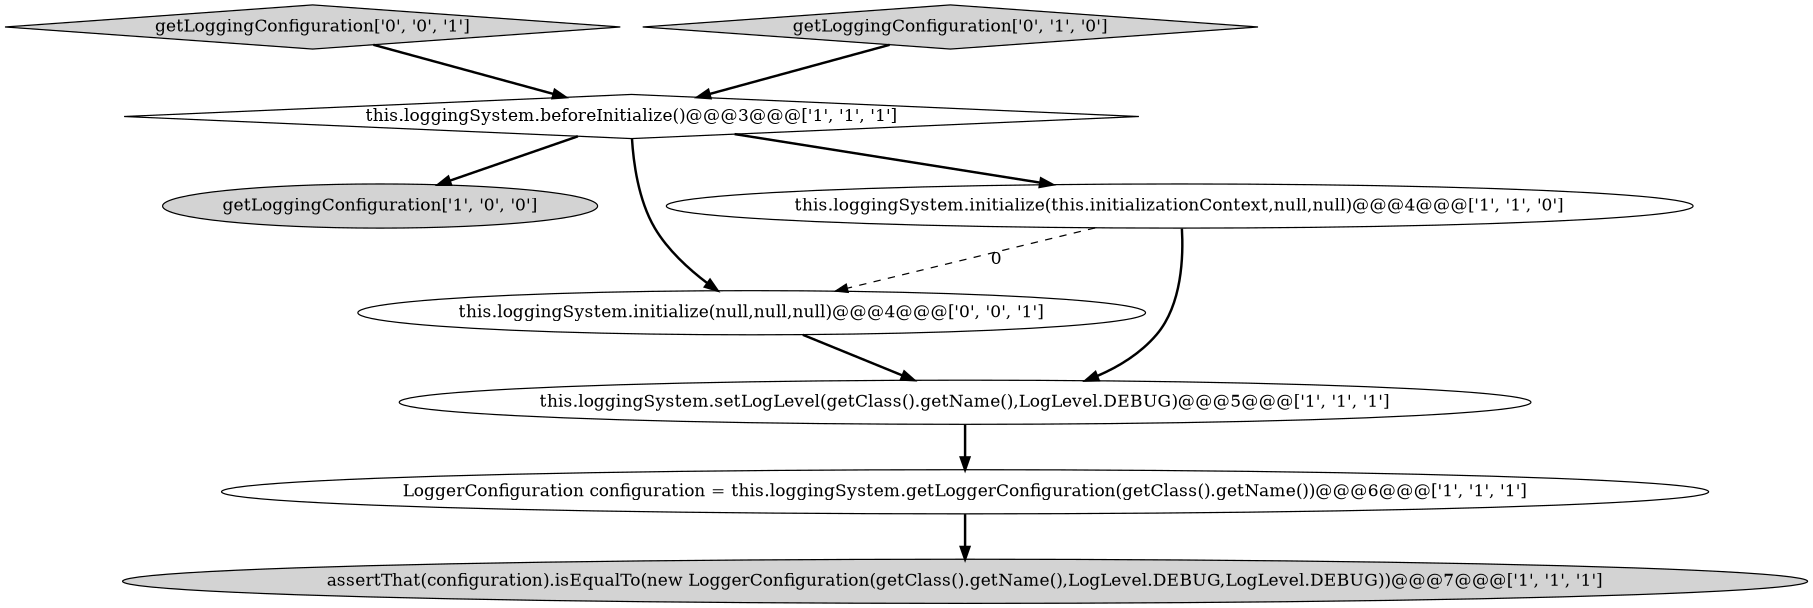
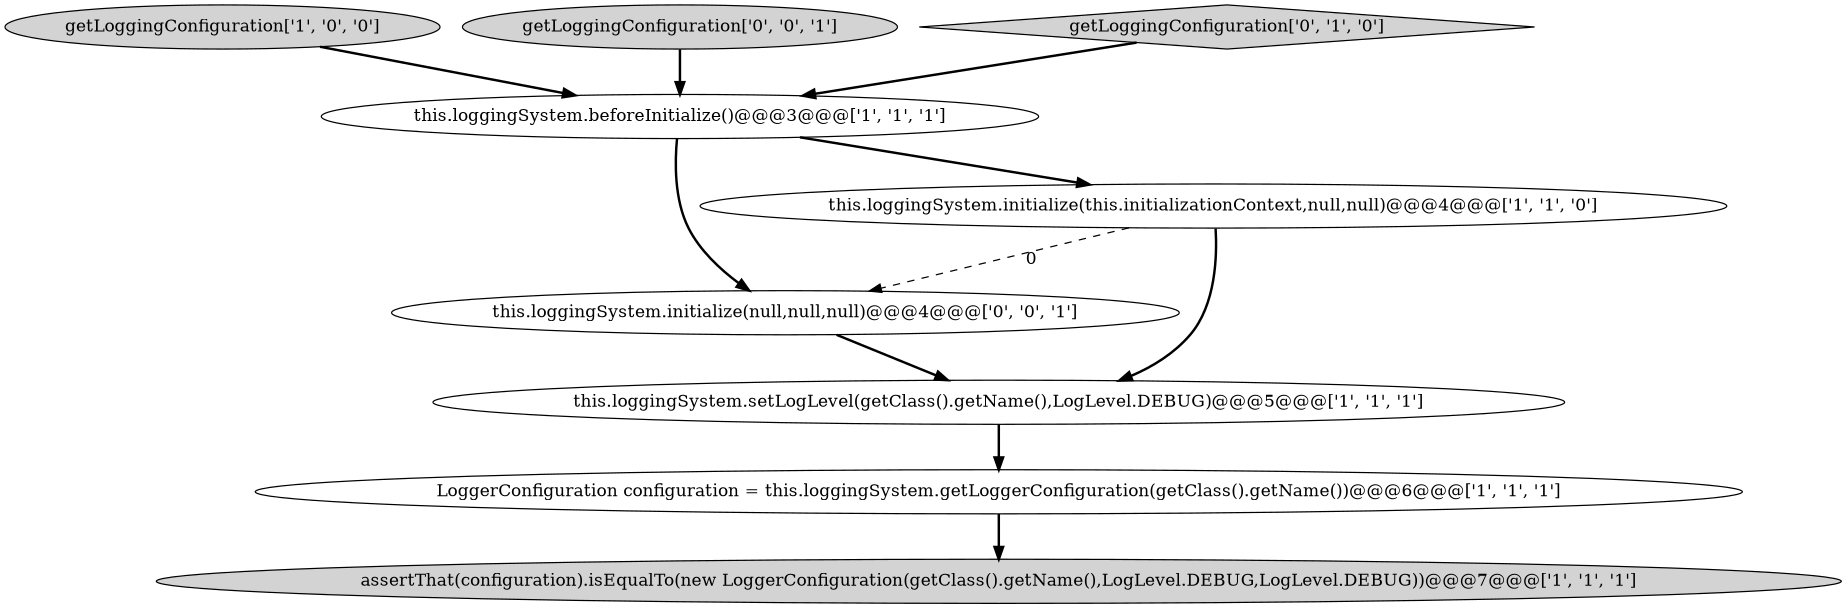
  digraph {
    node [fillcolor=white shape=ellipse style=filled]
    edge [style=bold]
    n1 [label="LoggerConfiguration configuration = this.loggingSystem.getLoggerConfiguration(getClass().getName())@@@6@@@['1', '1', '1']"]
    n2 [fillcolor=lightgray label="assertThat(configuration).isEqualTo(new LoggerConfiguration(getClass().getName(),LogLevel.DEBUG,LogLevel.DEBUG))@@@7@@@['1', '1', '1']"]
    n3 [fillcolor=lightgray label="getLoggingConfiguration['1', '0', '0']"]
-   n4 [label="this.loggingSystem.beforeInitialize()@@@3@@@['1', '1', '1']" shape=diamond]
+   n4 [label="this.loggingSystem.beforeInitialize()@@@3@@@['1', '1', '1']"]
    n5 [label="this.loggingSystem.initialize(null,null,null)@@@4@@@['0', '0', '1']"]
    n6 [label="this.loggingSystem.initialize(this.initializationContext,null,null)@@@4@@@['1', '1', '0']"]
-   n7 [fillcolor=lightgray label="getLoggingConfiguration['0', '0', '1']" shape=diamond]
+   n7 [fillcolor=lightgray label="getLoggingConfiguration['0', '0', '1']"]
    n8 [label="this.loggingSystem.setLogLevel(getClass().getName(),LogLevel.DEBUG)@@@5@@@['1', '1', '1']"]
    n9 [fillcolor=lightgray label="getLoggingConfiguration['0', '1', '0']" shape=diamond]
    n1 -> n2
-   n4 -> n3
+   n3 -> n4
    n4 -> n5
    n4 -> n6
    n5 -> n8
    n6 -> n5 [label=0 style=dashed]
    n6 -> n8
    n7 -> n4
    n8 -> n1
    n9 -> n4
  }
